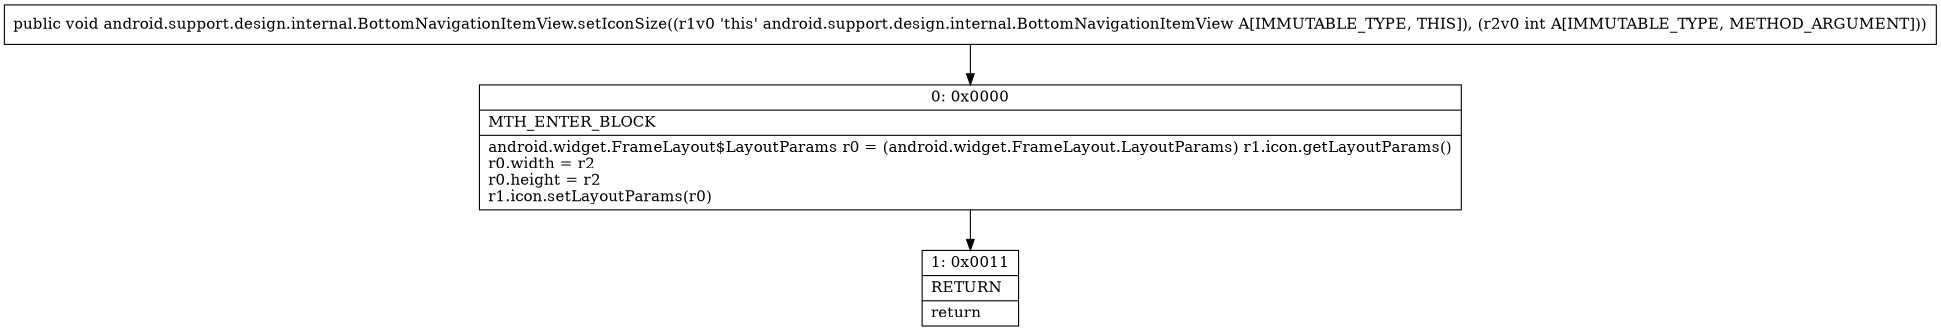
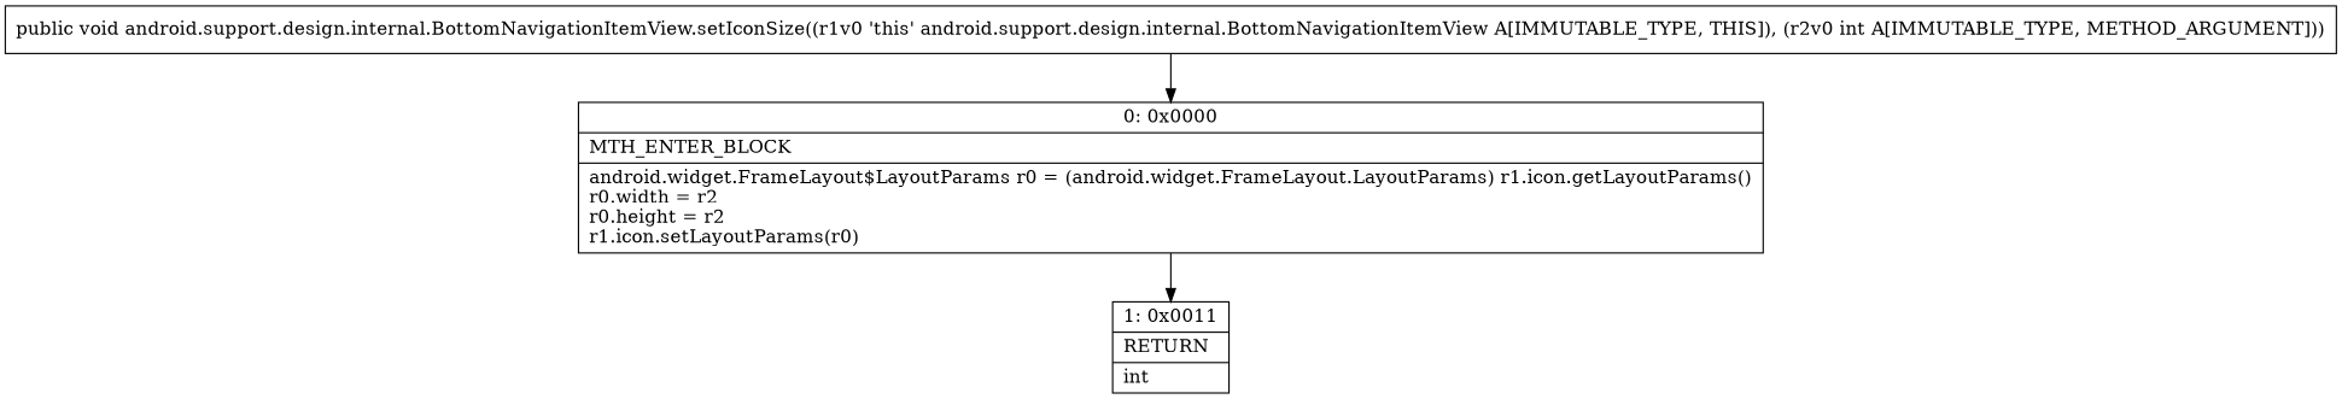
  digraph {
    node [shape=record]
    n1 [label="{0\:\ 0x0000|MTH_ENTER_BLOCK\l|android.widget.FrameLayout$LayoutParams r0 = (android.widget.FrameLayout.LayoutParams) r1.icon.getLayoutParams()\lr0.width = r2\lr0.height = r2\lr1.icon.setLayoutParams(r0)\l}"]
-   n2 [label="{1\:\ 0x0011|RETURN\l|return\l}"]
+   n2 [label="{1\:\ 0x0011|RETURN\l|int\l}"]
    n3 [label="{public void android.support.design.internal.BottomNavigationItemView.setIconSize((r1v0 'this' android.support.design.internal.BottomNavigationItemView A[IMMUTABLE_TYPE, THIS]), (r2v0 int A[IMMUTABLE_TYPE, METHOD_ARGUMENT])) }"]
    n1 -> n2
    n3 -> n1
  }
